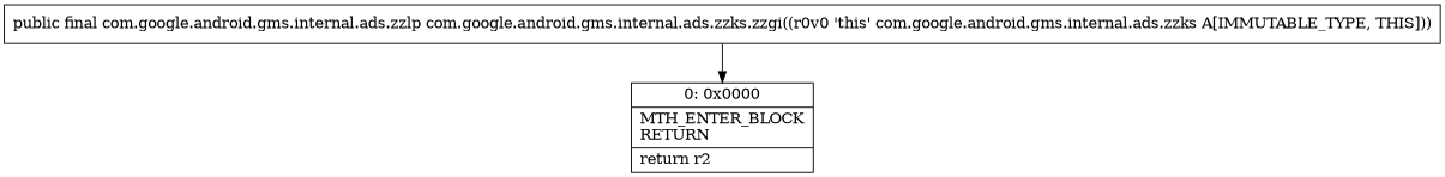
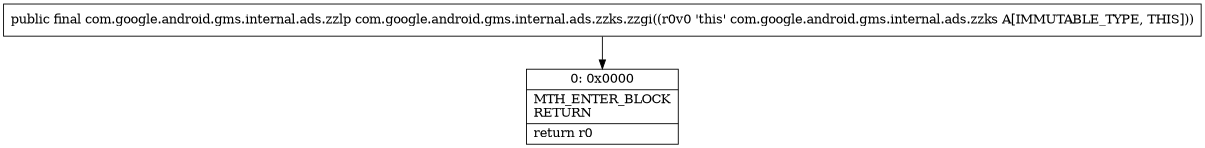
  digraph {
    node [shape=record]
-   n1 [label="{0\:\ 0x0000|MTH_ENTER_BLOCK\lRETURN\l|return r2\l}"]
+   n1 [label="{0\:\ 0x0000|MTH_ENTER_BLOCK\lRETURN\l|return r0\l}"]
    n2 [label="{public final com.google.android.gms.internal.ads.zzlp com.google.android.gms.internal.ads.zzks.zzgi((r0v0 'this' com.google.android.gms.internal.ads.zzks A[IMMUTABLE_TYPE, THIS])) }"]
    n2 -> n1
  }
